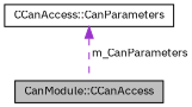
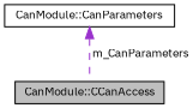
  digraph {
    fontname="IBM Plex Sans"
    node [color=black fontname="IBM Plex Sans" fontsize=10 shape=box style=filled]
    n1 [fillcolor=grey75 fontcolor=black height=0.2 label="CanModule::CCanAccess" width=0.4]
-   n2 [fillcolor=white height=0.2 label="CCanAccess::CanParameters" width=0.4]
+   n2 [fillcolor=white height=0.2 label="CanModule::CanParameters" width=0.4]
    n2 -> n1 [color=darkorchid3 dir=back fontname="IBM Plex Sans" fontsize=10 label=" m_CanParameters" labelfontname=Helvetica labelfontsize=10 style=dashed]
  }
